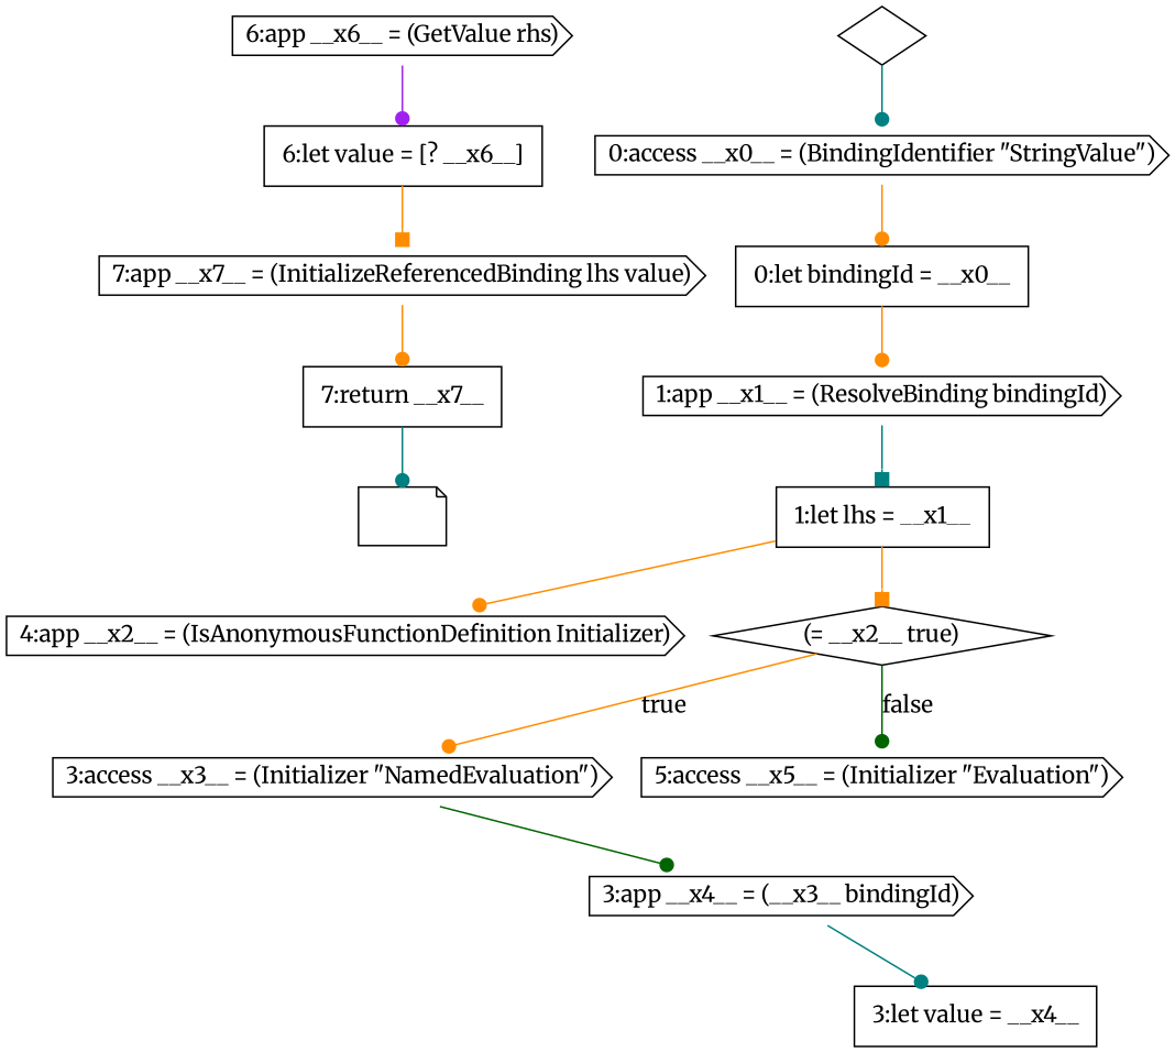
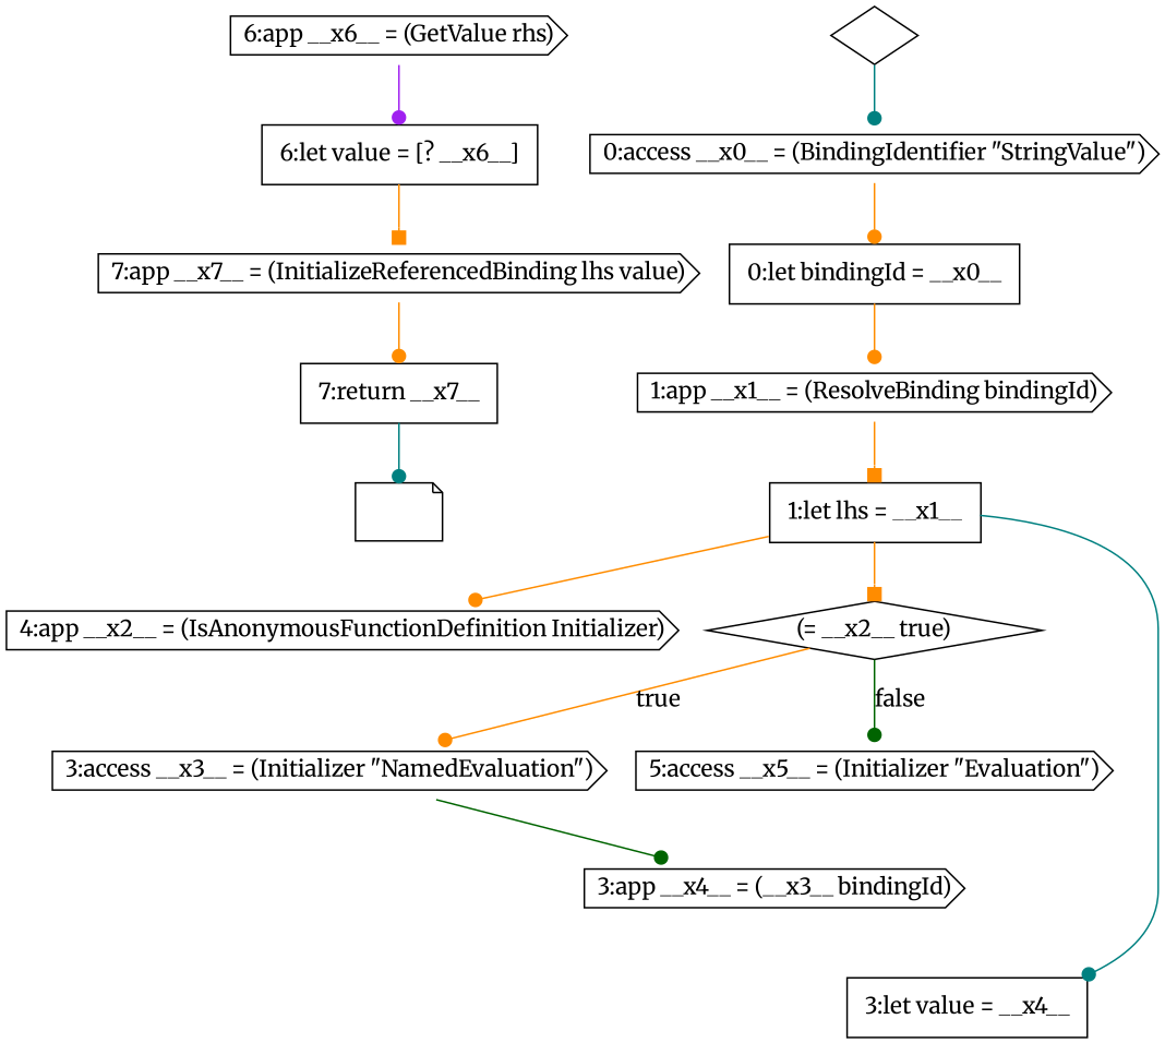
  digraph {
    fontname=Merriweather
    node [color=black fillcolor=white fontname=Merriweather shape=cds style=filled]
    edge [arrowhead=dot color=darkorange fontname=Merriweather]
    n1 [label=" " shape=note]
    n2 [label=<<font color="black">     <table border="0" cellborder="1" cellspacing="0" cellpadding="10">       <tr><td align="left">7:return __x7__</td></tr>     </table>   </font>> margin=0 shape=none]
    n3 [label=<<font color="black">     <table border="0" cellborder="1" cellspacing="0" cellpadding="10">       <tr><td align="left">1:let lhs = __x1__</td></tr>     </table>   </font>> margin=0 shape=none]
    n4 [label=<<font color="black">4:app __x2__ = (IsAnonymousFunctionDefinition Initializer)</font>>]
    n5 [label=<<font color="black">(= __x2__ true)</font>> shape=diamond]
    n6 [label=<<font color="black">3:access __x3__ = (Initializer &quot;NamedEvaluation&quot;)</font>>]
    n7 [label=<<font color="black">3:app __x4__ = (__x3__ bindingId)</font>>]
    n8 [label=<<font color="black">     <table border="0" cellborder="1" cellspacing="0" cellpadding="10">       <tr><td align="left">3:let value = __x4__</td></tr>     </table>   </font>> margin=0 shape=none]
    n9 [label=<<font color="black">6:app __x6__ = (GetValue rhs)</font>>]
    n10 [label=<<font color="black">     <table border="0" cellborder="1" cellspacing="0" cellpadding="10">       <tr><td align="left">6:let value = [? __x6__]</td></tr>     </table>   </font>> margin=0 shape=none]
    n11 [label=<<font color="black">7:app __x7__ = (InitializeReferencedBinding lhs value)</font>>]
    n12 [label=<<font color="black">0:access __x0__ = (BindingIdentifier &quot;StringValue&quot;)</font>>]
    n13 [label=<<font color="black">     <table border="0" cellborder="1" cellspacing="0" cellpadding="10">       <tr><td align="left">0:let bindingId = __x0__</td></tr>     </table>   </font>> margin=0 shape=none]
    n14 [label=<<font color="black">1:app __x1__ = (ResolveBinding bindingId)</font>>]
    n15 [label=<<font color="black">5:access __x5__ = (Initializer &quot;Evaluation&quot;)</font>>]
    n16 [label=" " shape=diamond]
    n2 -> n1 [color=teal]
    n3 -> n4
    n3 -> n5 [arrowhead=box]
    n5 -> n6 [label=<<font color="black">true</font>>]
    n5 -> n15 [color=darkgreen label=<<font color="black">false</font>>]
    n6 -> n7 [color=darkgreen]
-   n7 -> n8 [color=teal]
+   n3 -> n8 [color=teal]
    n9 -> n10 [color=purple]
    n10 -> n11 [arrowhead=box]
    n11 -> n2
    n12 -> n13
    n13 -> n14
-   n14 -> n3 [arrowhead=box color=teal]
+   n14 -> n3 [arrowhead=box]
    n16 -> n12 [color=teal]
  }
